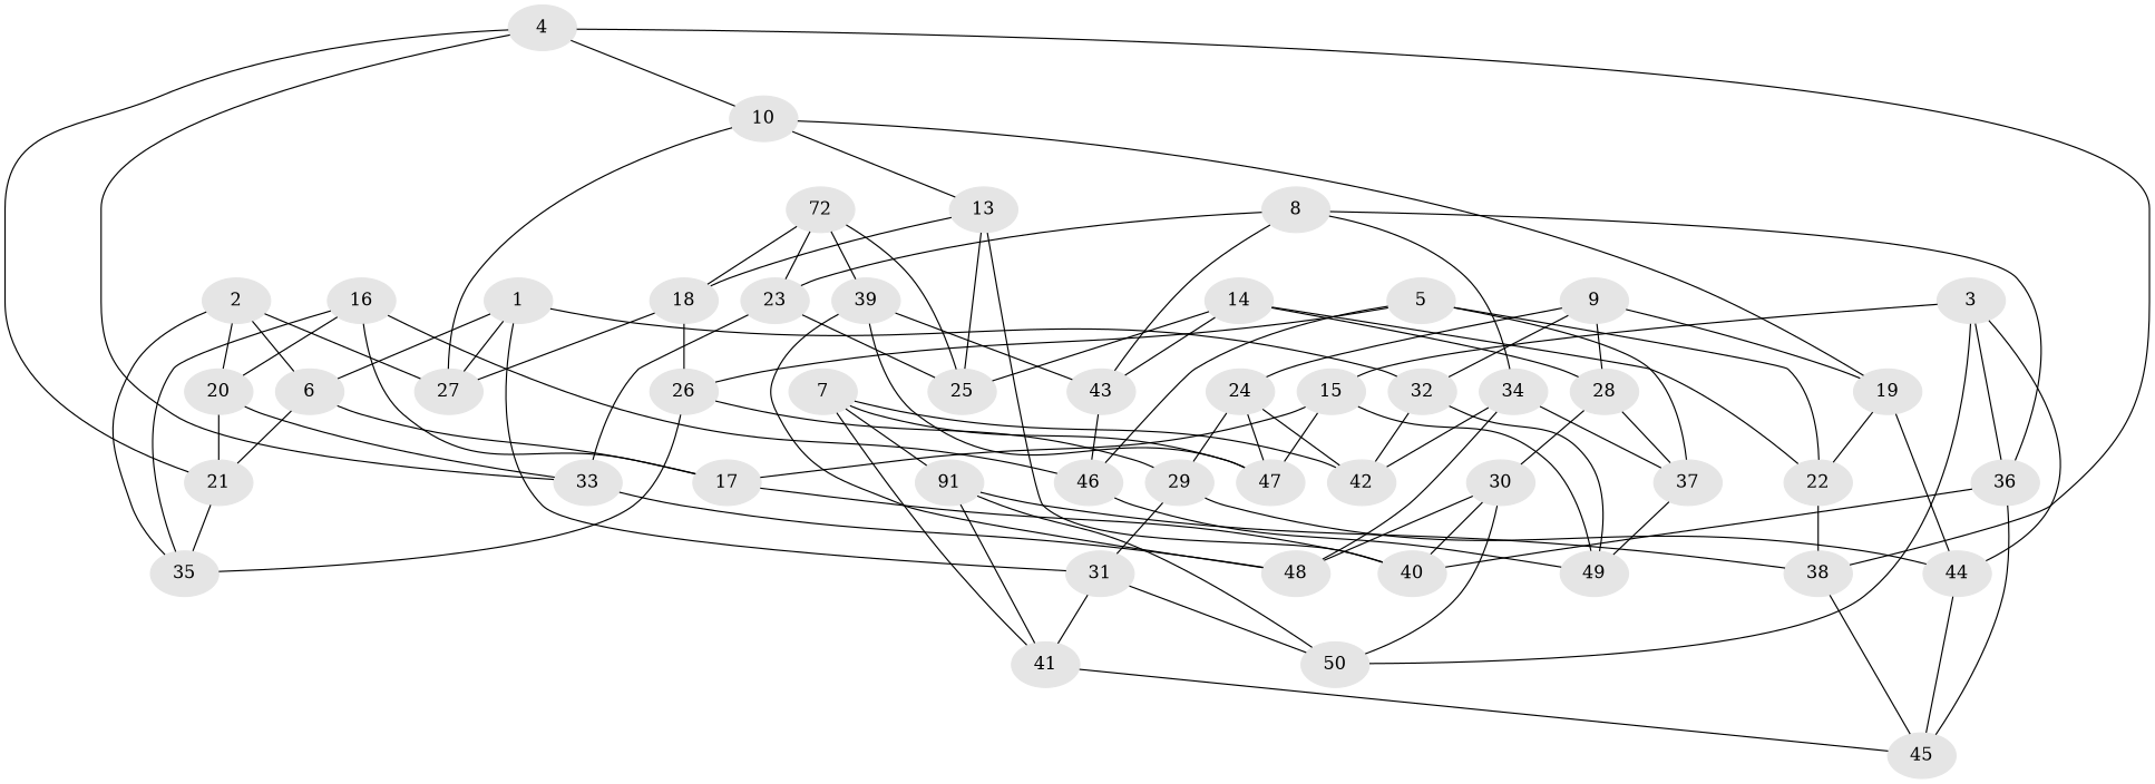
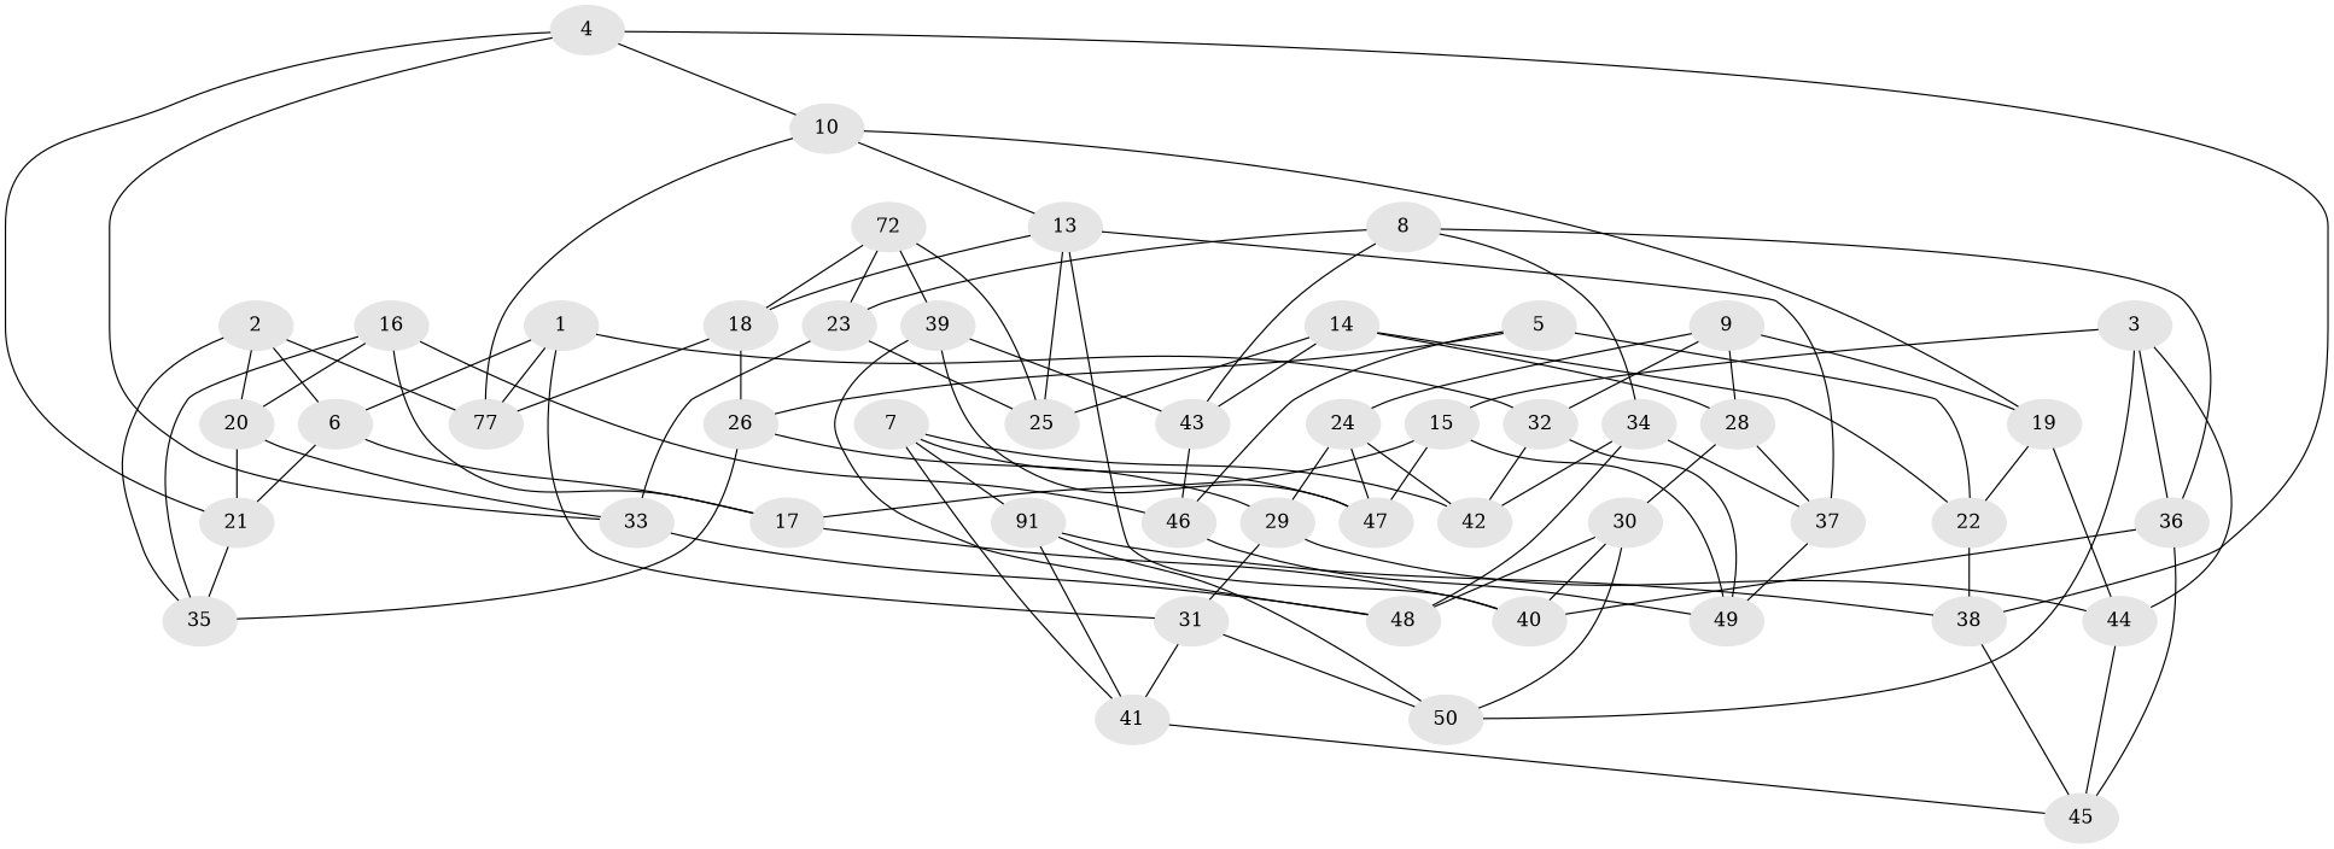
  graph {
    node [color=gray90 style=filled]
    1
    6
-   27
+   27 [label=77]
    31
    32
    21
    17
    50
    41
    42
    49
    2
    20
    35
    33
    3
    15
    36
    44
    47
    40
    45
    4
    10
    38
    19
    13
    48
    5
    22
    26
    37
    46
    29
    n35 [label=91]
    7
    8
    23
    34
    43
    25
    9
    24
    28
    30
    18
    n47 [label=72]
    39
    14
    16
    1 -- 6
    1 -- 27
    1 -- 31
    1 -- 32
    6 -- 21
    6 -- 17
    31 -- 50
    31 -- 41
    32 -- 42
    32 -- 49
    21 -- 35
    17 -- 40
    41 -- 45
    2 -- 6
    2 -- 27
    2 -- 20
    2 -- 35
    20 -- 21
    20 -- 33
    33 -- 48
    3 -- 50
    3 -- 15
    3 -- 36
    3 -- 44
    15 -- 17
    15 -- 49
    15 -- 47
    36 -- 40
    36 -- 45
    44 -- 45
    4 -- 21
    4 -- 33
    4 -- 10
    4 -- 38
    10 -- 27
    10 -- 19
    10 -- 13
    38 -- 45
    19 -- 44
    19 -- 22
    13 -- 40
    13 -- 25
    13 -- 18
    5 -- 22
    5 -- 26
-   5 -- 37
+   13 -- 37
    5 -- 46
    22 -- 38
    26 -- 35
    26 -- 29
    37 -- 49
    46 -- 49
    29 -- 31
    29 -- 44
    n35 -- 50
    n35 -- 41
    n35 -- 38
    7 -- 41
    7 -- 42
    7 -- 47
    7 -- n35
    8 -- 36
    8 -- 23
    8 -- 34
    8 -- 43
    23 -- 33
    23 -- 25
    34 -- 42
    34 -- 48
    34 -- 37
    43 -- 46
    9 -- 32
    9 -- 19
    9 -- 24
    9 -- 28
    24 -- 42
    24 -- 47
    24 -- 29
    28 -- 37
    28 -- 30
    30 -- 50
    30 -- 40
    30 -- 48
    18 -- 27
    18 -- 26
    n47 -- 23
    n47 -- 25
    n47 -- 18
    n47 -- 39
    39 -- 47
    39 -- 48
    39 -- 43
    14 -- 22
    14 -- 43
    14 -- 25
    14 -- 28
    16 -- 17
    16 -- 20
    16 -- 35
    16 -- 46
  }
